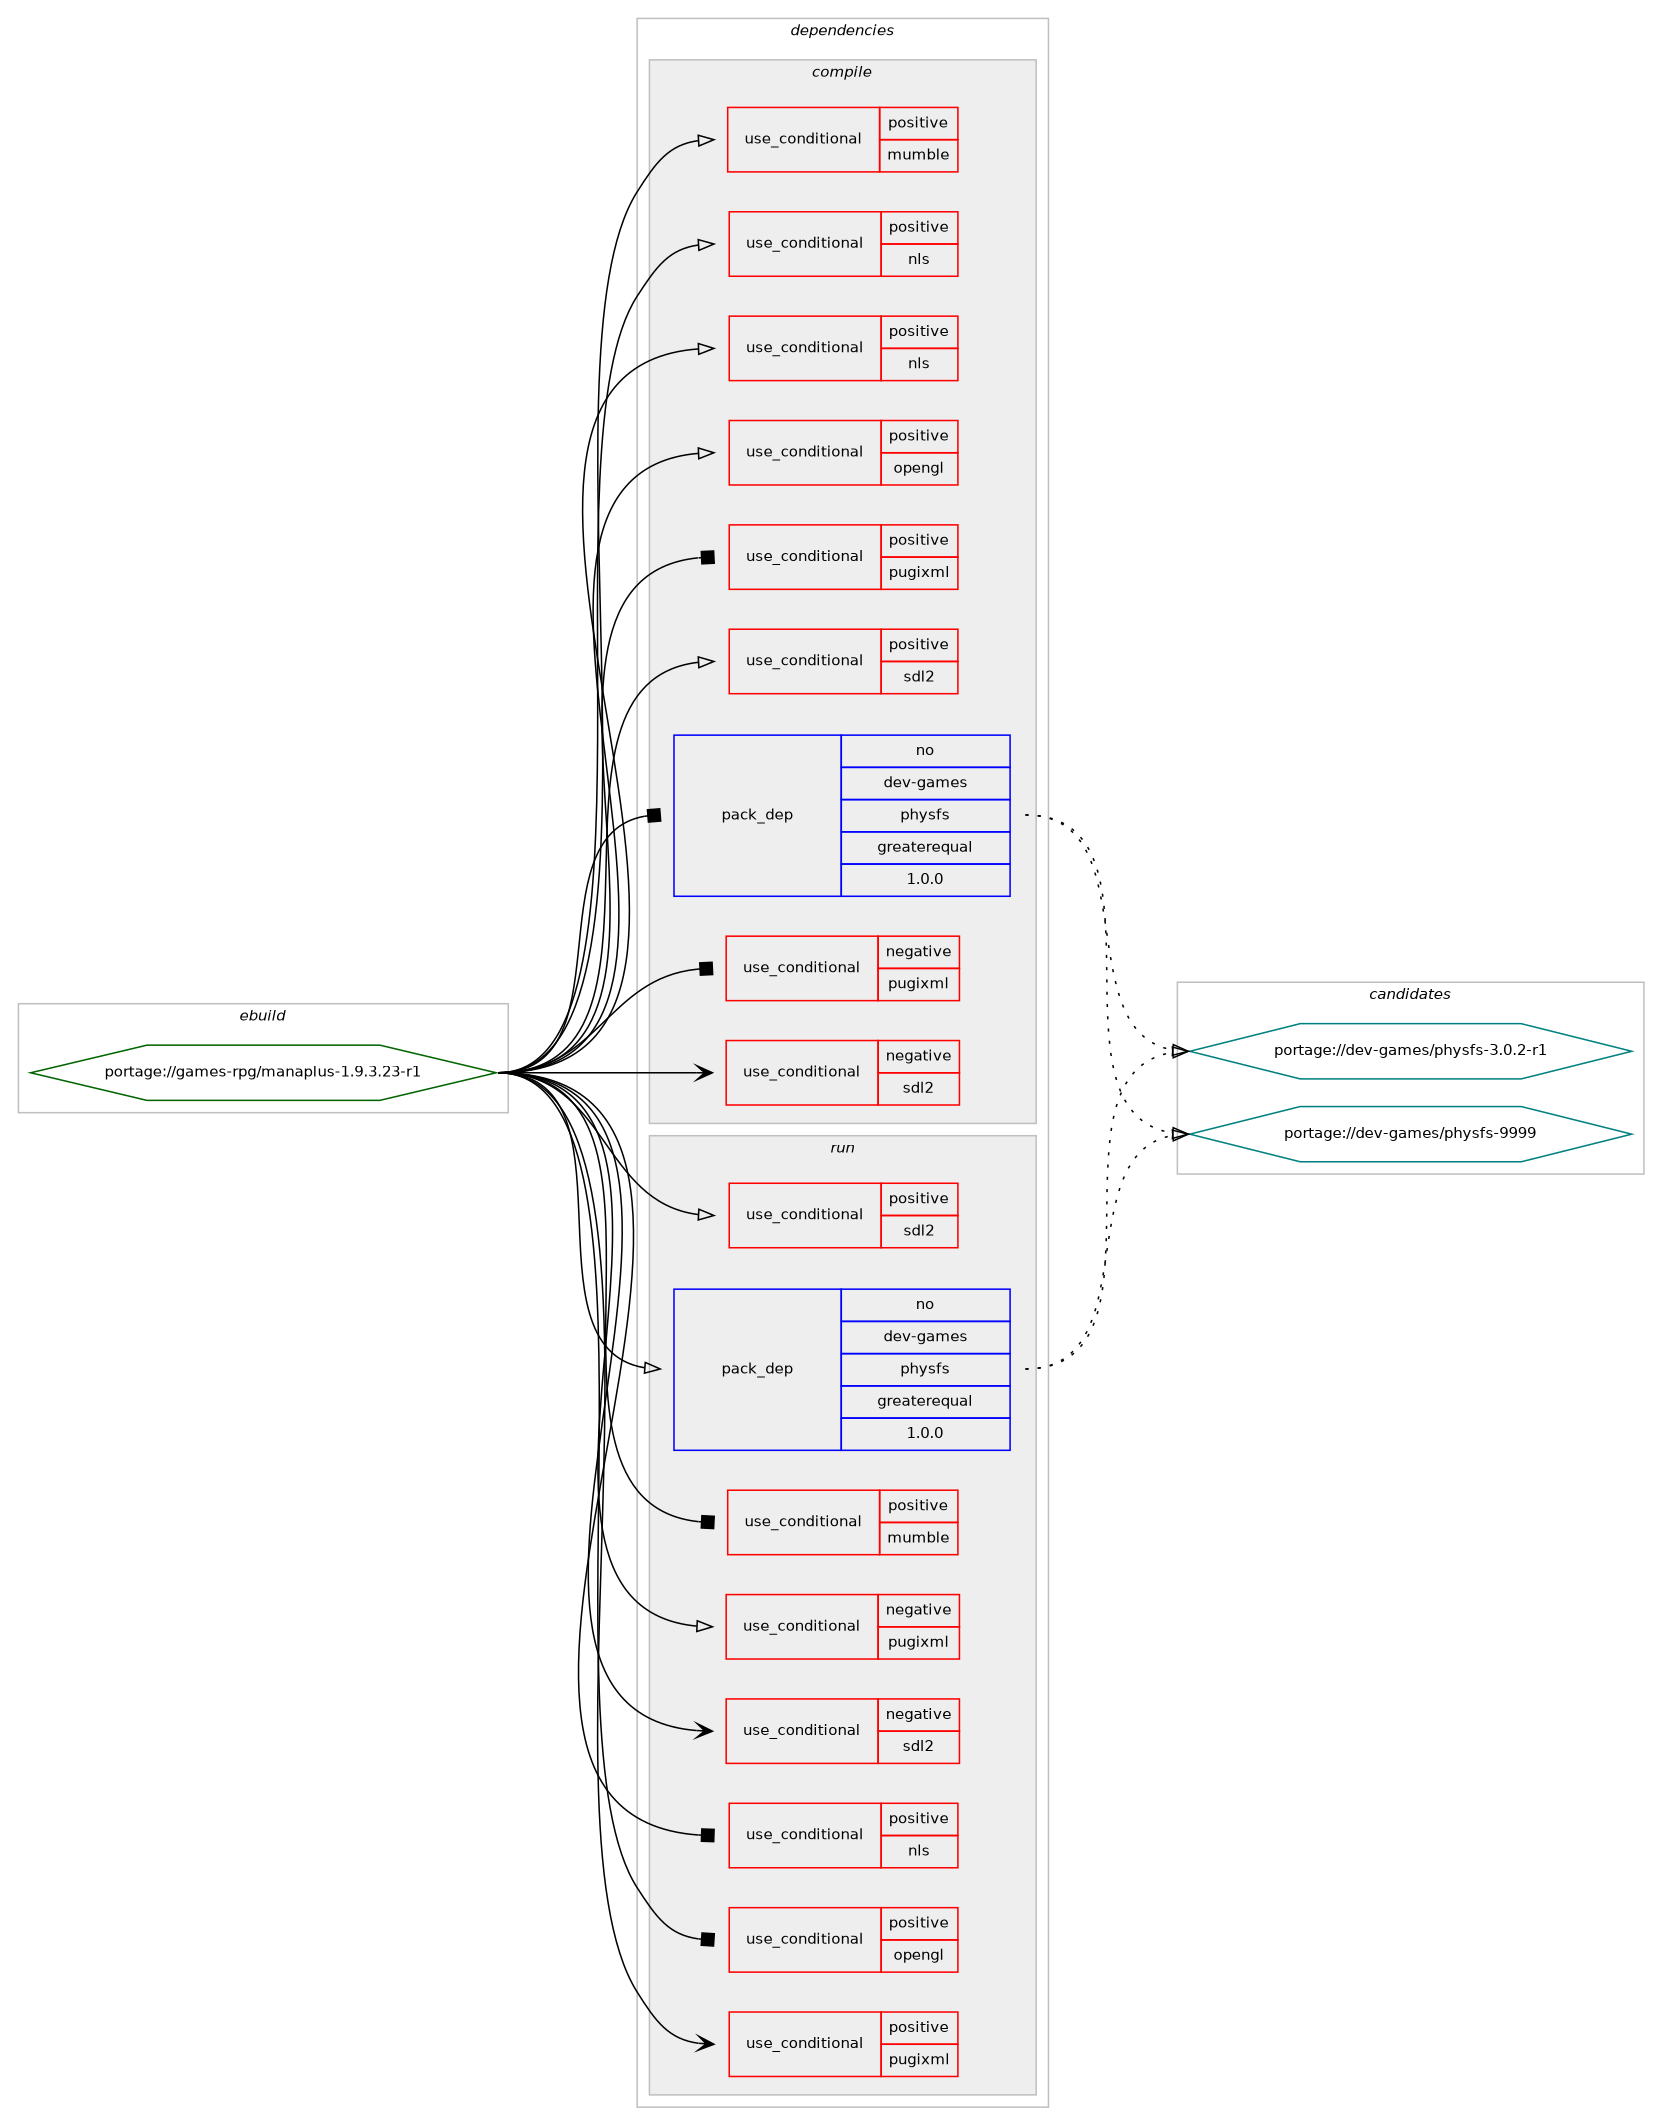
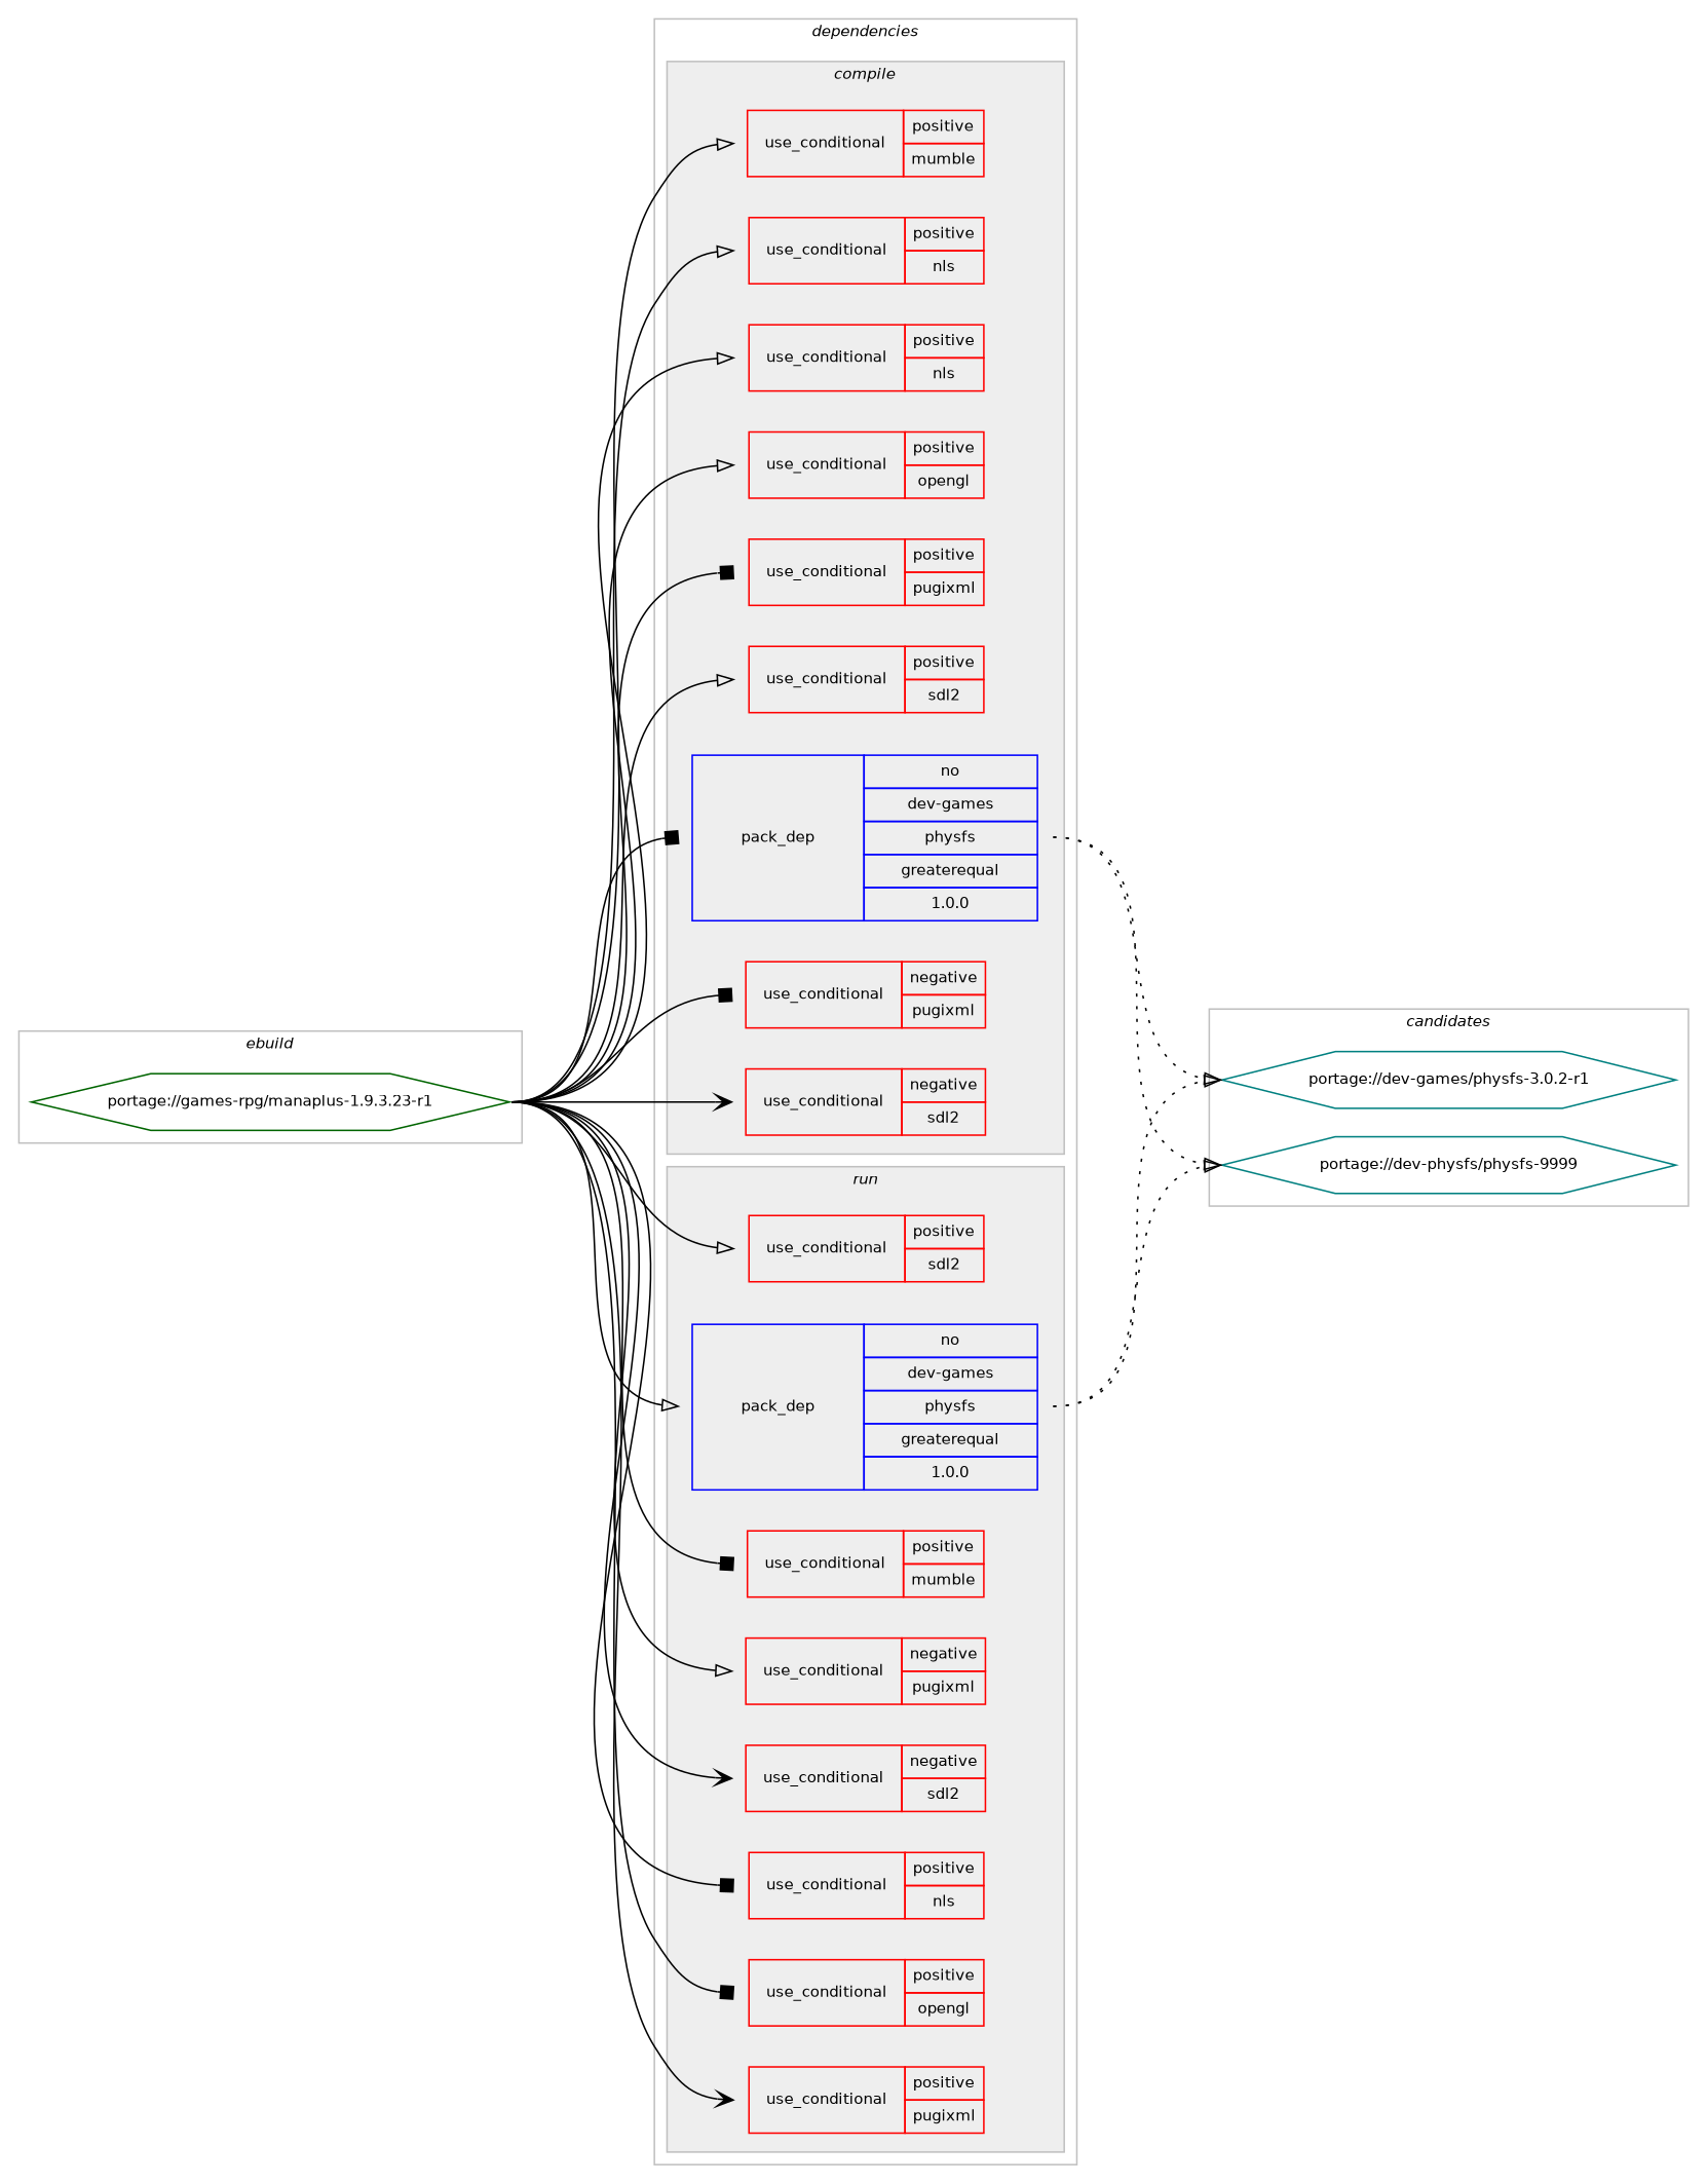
  digraph {
    compound=true
    concentrate=true
    fontname=Helvetica
    fontsize=10
    newrank=true
    rankdir=LR
    ranksep=1.5
    node [color=red fontname=Helvetica fontsize=10 shape=none]
    edge [arrowhead=onormal headport=w style=solid tailport=e weight=20]
    n1 [color=darkgreen label="portage://games-rpg/manaplus-1.9.3.23-r1" width=4 shape=hexagon]
    n2 [label=<<TABLE BORDER="0" CELLBORDER="1" CELLSPACING="0" CELLPADDING="4"><TR><TD ROWSPAN="3" CELLPADDING="10">use_conditional</TD></TR><TR><TD>negative</TD></TR><TR><TD>pugixml</TD></TR></TABLE>>]
    n3 [label=<<TABLE BORDER="0" CELLBORDER="1" CELLSPACING="0" CELLPADDING="4"><TR><TD ROWSPAN="3" CELLPADDING="10">use_conditional</TD></TR><TR><TD>negative</TD></TR><TR><TD>sdl2</TD></TR></TABLE>>]
    n4 [label=<<TABLE BORDER="0" CELLBORDER="1" CELLSPACING="0" CELLPADDING="4"><TR><TD ROWSPAN="3" CELLPADDING="10">use_conditional</TD></TR><TR><TD>positive</TD></TR><TR><TD>mumble</TD></TR></TABLE>>]
    n5 [label=<<TABLE BORDER="0" CELLBORDER="1" CELLSPACING="0" CELLPADDING="4"><TR><TD ROWSPAN="3" CELLPADDING="10">use_conditional</TD></TR><TR><TD>positive</TD></TR><TR><TD>nls</TD></TR></TABLE>>]
    n6 [label=<<TABLE BORDER="0" CELLBORDER="1" CELLSPACING="0" CELLPADDING="4"><TR><TD ROWSPAN="3" CELLPADDING="10">use_conditional</TD></TR><TR><TD>positive</TD></TR><TR><TD>nls</TD></TR></TABLE>>]
    n7 [label=<<TABLE BORDER="0" CELLBORDER="1" CELLSPACING="0" CELLPADDING="4"><TR><TD ROWSPAN="3" CELLPADDING="10">use_conditional</TD></TR><TR><TD>positive</TD></TR><TR><TD>opengl</TD></TR></TABLE>>]
    n8 [label=<<TABLE BORDER="0" CELLBORDER="1" CELLSPACING="0" CELLPADDING="4"><TR><TD ROWSPAN="3" CELLPADDING="10">use_conditional</TD></TR><TR><TD>positive</TD></TR><TR><TD>pugixml</TD></TR></TABLE>>]
    n9 [label=<<TABLE BORDER="0" CELLBORDER="1" CELLSPACING="0" CELLPADDING="4"><TR><TD ROWSPAN="3" CELLPADDING="10">use_conditional</TD></TR><TR><TD>positive</TD></TR><TR><TD>sdl2</TD></TR></TABLE>>]
    n10 [color=blue label=<<TABLE BORDER="0" CELLBORDER="1" CELLSPACING="0" CELLPADDING="4" WIDTH="220"><TR><TD ROWSPAN="6" CELLPADDING="30">pack_dep</TD></TR><TR><TD WIDTH="110">no</TD></TR><TR><TD>dev-games</TD></TR><TR><TD>physfs</TD></TR><TR><TD>greaterequal</TD></TR><TR><TD>1.0.0</TD></TR></TABLE>>]
    n11 [label=<<TABLE BORDER="0" CELLBORDER="1" CELLSPACING="0" CELLPADDING="4"><TR><TD ROWSPAN="3" CELLPADDING="10">use_conditional</TD></TR><TR><TD>positive</TD></TR><TR><TD>mumble</TD></TR></TABLE>>]
    n12 [label=<<TABLE BORDER="0" CELLBORDER="1" CELLSPACING="0" CELLPADDING="4"><TR><TD ROWSPAN="3" CELLPADDING="10">use_conditional</TD></TR><TR><TD>negative</TD></TR><TR><TD>pugixml</TD></TR></TABLE>>]
    n13 [label=<<TABLE BORDER="0" CELLBORDER="1" CELLSPACING="0" CELLPADDING="4"><TR><TD ROWSPAN="3" CELLPADDING="10">use_conditional</TD></TR><TR><TD>negative</TD></TR><TR><TD>sdl2</TD></TR></TABLE>>]
    n14 [label=<<TABLE BORDER="0" CELLBORDER="1" CELLSPACING="0" CELLPADDING="4"><TR><TD ROWSPAN="3" CELLPADDING="10">use_conditional</TD></TR><TR><TD>positive</TD></TR><TR><TD>nls</TD></TR></TABLE>>]
    n15 [label=<<TABLE BORDER="0" CELLBORDER="1" CELLSPACING="0" CELLPADDING="4"><TR><TD ROWSPAN="3" CELLPADDING="10">use_conditional</TD></TR><TR><TD>positive</TD></TR><TR><TD>opengl</TD></TR></TABLE>>]
    n16 [label=<<TABLE BORDER="0" CELLBORDER="1" CELLSPACING="0" CELLPADDING="4"><TR><TD ROWSPAN="3" CELLPADDING="10">use_conditional</TD></TR><TR><TD>positive</TD></TR><TR><TD>pugixml</TD></TR></TABLE>>]
    n17 [label=<<TABLE BORDER="0" CELLBORDER="1" CELLSPACING="0" CELLPADDING="4"><TR><TD ROWSPAN="3" CELLPADDING="10">use_conditional</TD></TR><TR><TD>positive</TD></TR><TR><TD>sdl2</TD></TR></TABLE>>]
    n18 [color=blue label=<<TABLE BORDER="0" CELLBORDER="1" CELLSPACING="0" CELLPADDING="4" WIDTH="220"><TR><TD ROWSPAN="6" CELLPADDING="30">pack_dep</TD></TR><TR><TD WIDTH="110">no</TD></TR><TR><TD>dev-games</TD></TR><TR><TD>physfs</TD></TR><TR><TD>greaterequal</TD></TR><TR><TD>1.0.0</TD></TR></TABLE>>]
    n19 [color=teal label="portage://dev-games/physfs-3.0.2-r1" width=4 shape=hexagon]
-   n20 [color=teal label="portage://dev-games/physfs-9999" width=4 shape=hexagon]
+   n20 [color=teal label="portage://dev-physfs/physfs-9999" width=4 shape=hexagon]
    subgraph cluster_1 {
      color=gray
      label=<<i>ebuild</i>>
      rank=same
      n1
    }
    subgraph cluster_2 {
      color=gray
      label=<<i>dependencies</i>>
      subgraph cluster_3 {
        color=gray
        fillcolor="#eeeeee"
        label=<<i>compile</i>>
        style=filled
        subgraph sub_4 {
          color=gray
          fillcolor="#eeeeee"
          label=<<i>compile</i>>
          style=filled
          n2
        }
        subgraph sub_5 {
          color=gray
          fillcolor="#eeeeee"
          label=<<i>compile</i>>
          style=filled
          n3
        }
        subgraph sub_6 {
          color=gray
          fillcolor="#eeeeee"
          label=<<i>compile</i>>
          style=filled
          n4
        }
        subgraph sub_7 {
          color=gray
          fillcolor="#eeeeee"
          label=<<i>compile</i>>
          style=filled
          n5
        }
        subgraph sub_8 {
          color=gray
          fillcolor="#eeeeee"
          label=<<i>compile</i>>
          style=filled
          n6
        }
        subgraph sub_9 {
          color=gray
          fillcolor="#eeeeee"
          label=<<i>compile</i>>
          style=filled
          n7
        }
        subgraph sub_10 {
          color=gray
          fillcolor="#eeeeee"
          label=<<i>compile</i>>
          style=filled
          n8
        }
        subgraph sub_11 {
          color=gray
          fillcolor="#eeeeee"
          label=<<i>compile</i>>
          style=filled
          n9
        }
        subgraph sub_12 {
          color=gray
          fillcolor="#eeeeee"
          label=<<i>compile</i>>
          style=filled
          n10
        }
      }
      subgraph cluster_13 {
        color=gray
        fillcolor="#eeeeee"
        label=<<i>compile and run</i>>
        style=filled
      }
      subgraph cluster_14 {
        color=gray
        fillcolor="#eeeeee"
        label=<<i>run</i>>
        style=filled
        subgraph sub_15 {
          color=gray
          fillcolor="#eeeeee"
          label=<<i>run</i>>
          style=filled
          n11
        }
        subgraph sub_16 {
          color=gray
          fillcolor="#eeeeee"
          label=<<i>run</i>>
          style=filled
          n12
        }
        subgraph sub_17 {
          color=gray
          fillcolor="#eeeeee"
          label=<<i>run</i>>
          style=filled
          n13
        }
        subgraph sub_18 {
          color=gray
          fillcolor="#eeeeee"
          label=<<i>run</i>>
          style=filled
          n14
        }
        subgraph sub_19 {
          color=gray
          fillcolor="#eeeeee"
          label=<<i>run</i>>
          style=filled
          n15
        }
        subgraph sub_20 {
          color=gray
          fillcolor="#eeeeee"
          label=<<i>run</i>>
          style=filled
          n16
        }
        subgraph sub_21 {
          color=gray
          fillcolor="#eeeeee"
          label=<<i>run</i>>
          style=filled
          n17
        }
        subgraph sub_22 {
          color=gray
          fillcolor="#eeeeee"
          label=<<i>run</i>>
          style=filled
          n18
        }
      }
    }
    subgraph cluster_23 {
      color=gray
      label=<<i>candidates</i>>
      rank=same
      subgraph sub_24 {
        color=black
        label=<<i>candidates</i>>
        nodesep=1
        rank=same
        n19
        n20
      }
      subgraph sub_25 {
        color=black
        label=<<i>candidates</i>>
        nodesep=1
        rank=same
        n19
        n20
      }
    }
    n1 -> n2 [arrowhead=box]
    n1 -> n3 [arrowhead=vee]
    n1 -> n4
    n1 -> n5
    n1 -> n6
    n1 -> n7
    n1 -> n8 [arrowhead=box]
    n1 -> n9
    n1 -> n10 [arrowhead=box]
    n1 -> n11 [arrowhead=box]
    n1 -> n12
    n1 -> n13 [arrowhead=vee]
    n1 -> n14 [arrowhead=box]
    n1 -> n15 [arrowhead=box]
    n1 -> n16 [arrowhead=vee]
    n1 -> n17
    n1 -> n18
    n10 -> n19 [style=dotted weight=100]
    n10 -> n20 [style=dotted weight=100]
    n18 -> n19 [style=dotted weight=100]
    n18 -> n20 [style=dotted weight=100]
  }
